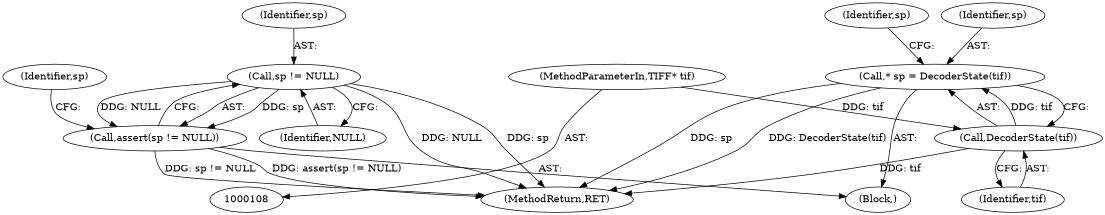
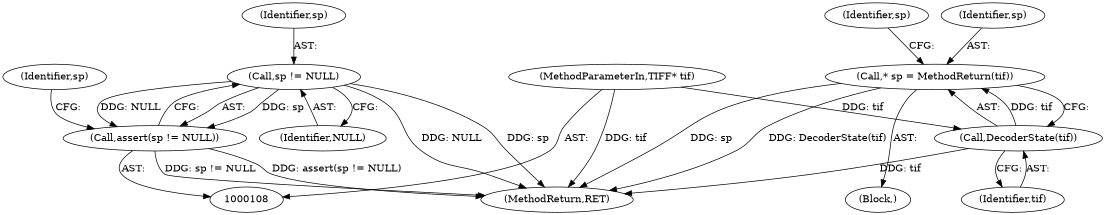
  digraph {
-   n1 [label="(Call,* sp = DecoderState(tif))"]
+   n1 [label="(Call,* sp = MethodReturn(tif))"]
    n2 [label="(Call,DecoderState(tif))"]
    n3 [label="(MethodReturn,RET)"]
    n4 [label="(Block,)"]
    n5 [label="(Identifier,tif)"]
    n6 [label="(Call,sp != NULL)"]
    n7 [label="(Call,assert(sp != NULL))"]
    n8 [label="(Identifier,NULL)"]
    n9 [label="(MethodParameterIn,TIFF* tif)"]
    1000108
    n11 [label="(Identifier,sp)"]
    n12 [label="(Identifier,sp)"]
    n13 [label="(Identifier,sp)"]
    n14 [label="(Identifier,sp)"]
    n1 -> n2 [label="CFG: "]
    n1 -> n3 [label="DDG: sp"]
    n1 -> n3 [label="DDG: DecoderState(tif)"]
    n1 -> n4 [label="AST: "]
    n2 -> n1 [label="AST: "]
    n2 -> n1 [label="DDG: tif"]
    n2 -> n3 [label="DDG: tif"]
    n2 -> n5 [label="CFG: "]
    n5 -> n2 [label="AST: "]
    n6 -> n3 [label="DDG: NULL"]
    n6 -> n3 [label="DDG: sp"]
    n6 -> n7 [label="AST: "]
    n6 -> n7 [label="DDG: sp"]
    n6 -> n7 [label="DDG: NULL"]
    n6 -> n8 [label="CFG: "]
    n7 -> n3 [label="DDG: sp != NULL"]
    n7 -> n3 [label="DDG: assert(sp != NULL)"]
-   n7 -> n4 [label="AST: "]
+   n7 -> 1000108 [label="AST: "]
    n7 -> n6 [label="CFG: "]
    n8 -> n6 [label="AST: "]
    n9 -> n2 [label="DDG: tif"]
+   n9 -> n3 [label="DDG: tif"]
    n9 -> 1000108 [label="AST: "]
    n11 -> n1 [label="AST: "]
    n12 -> n1 [label="CFG: "]
    n13 -> n6 [label="AST: "]
    n14 -> n7 [label="CFG: "]
  }
